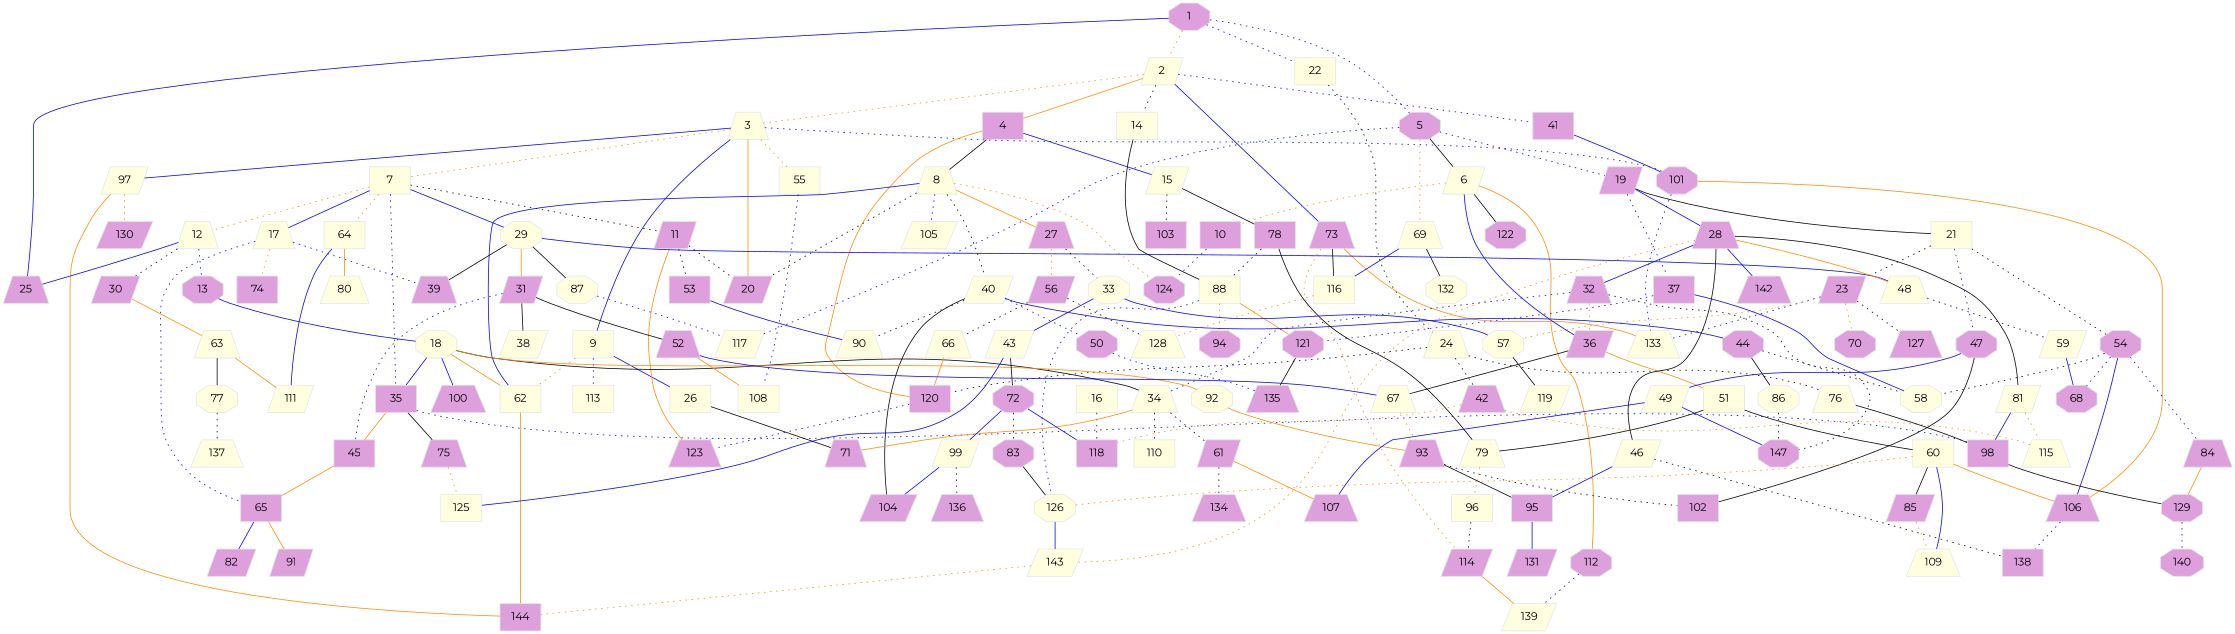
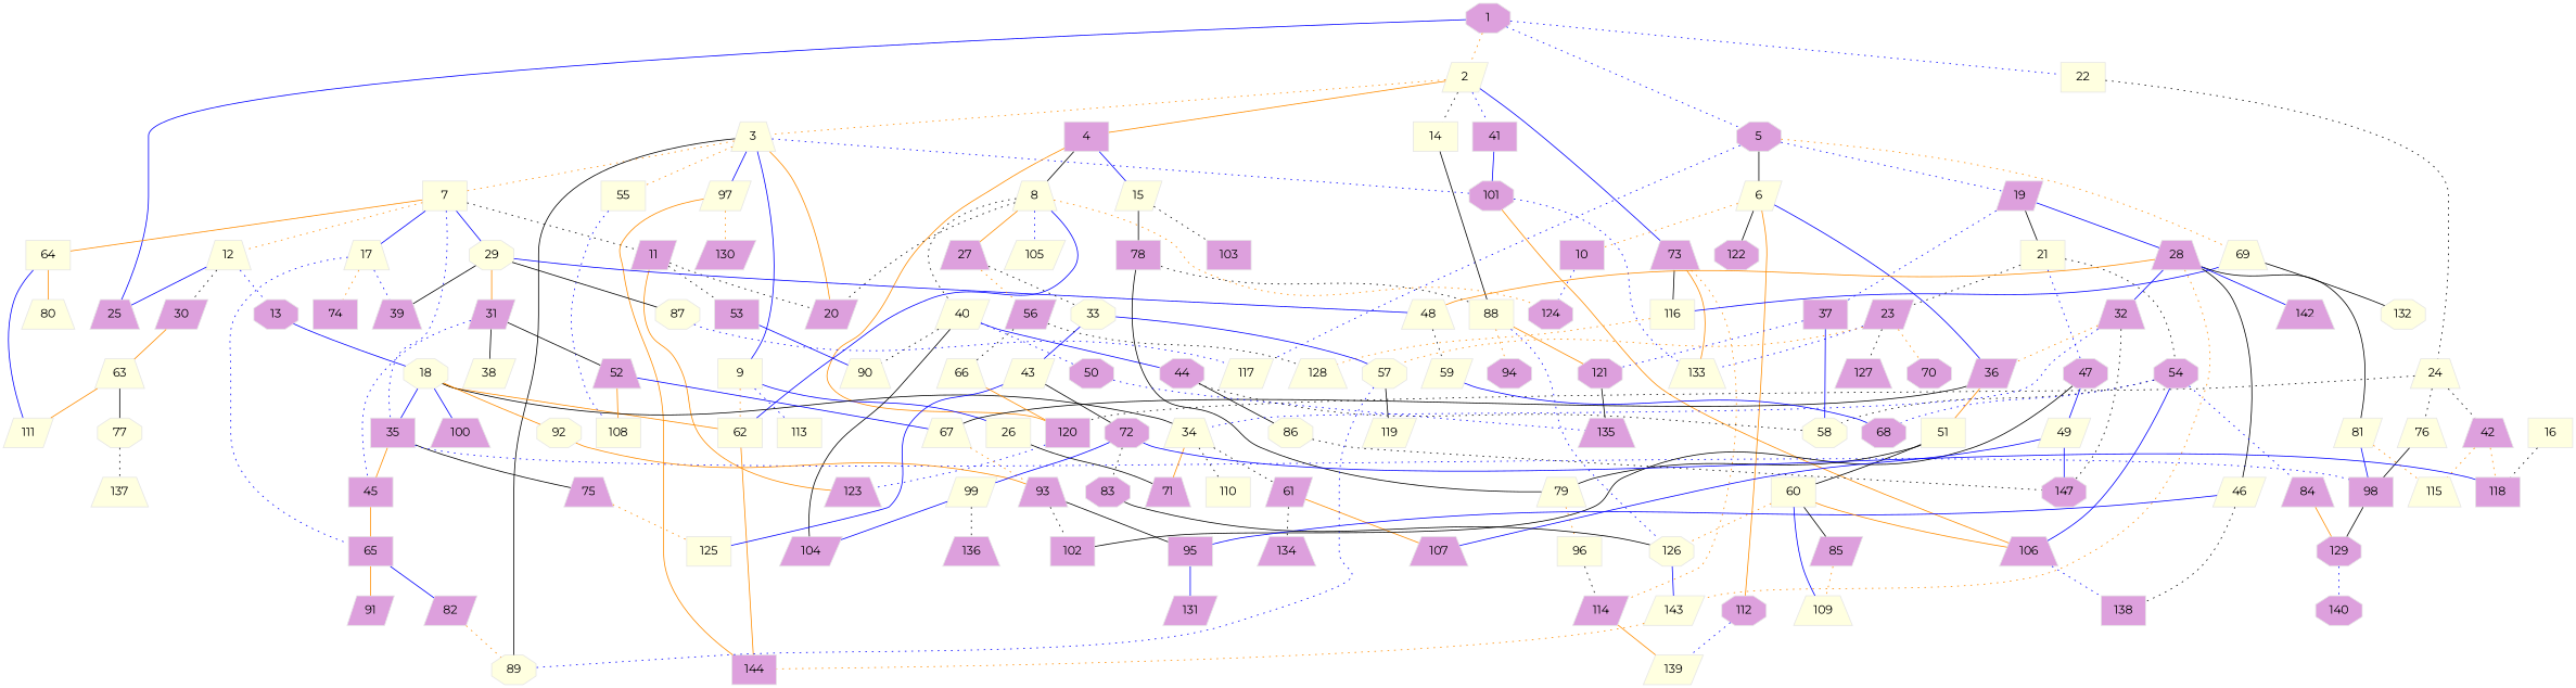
  graph {
    fontname=Montserrat
    node [color=gray90 fillcolor=plum fontname=Montserrat shape=trapezium style=filled]
    edge [color=blue fontname=Montserrat style=solid]
    1 [shape=octagon]
    2 [fillcolor=lightyellow shape=parallelogram]
    5 [shape=octagon]
    22 [fillcolor=lightyellow shape=box]
    25
    3 [fillcolor=lightyellow]
    4 [shape=box]
    14 [fillcolor=lightyellow shape=box]
    41 [shape=box]
    73
    6 [fillcolor=lightyellow shape=parallelogram]
    19 [shape=parallelogram]
    69 [fillcolor=lightyellow]
    117 [fillcolor=lightyellow shape=parallelogram]
    24 [fillcolor=lightyellow]
    7 [fillcolor=lightyellow shape=box]
    9 [fillcolor=lightyellow shape=box]
    20 [shape=parallelogram]
    55 [fillcolor=lightyellow shape=box]
+   89 [fillcolor=lightyellow shape=octagon]
    97 [fillcolor=lightyellow shape=parallelogram]
    101 [shape=octagon]
    8 [fillcolor=lightyellow]
    15 [fillcolor=lightyellow shape=parallelogram]
    120 [shape=box]
    88 [fillcolor=lightyellow shape=box]
    133 [fillcolor=lightyellow]
    116 [fillcolor=lightyellow shape=box]
    114 [shape=parallelogram]
    11 [shape=parallelogram]
    12 [fillcolor=lightyellow]
    17 [fillcolor=lightyellow]
    29 [fillcolor=lightyellow shape=octagon]
    35 [shape=box]
    64 [fillcolor=lightyellow shape=box]
    62 [fillcolor=lightyellow shape=box]
    26 [fillcolor=lightyellow shape=box]
    113 [fillcolor=lightyellow shape=box]
    108 [fillcolor=lightyellow shape=box]
    144 [shape=box]
    130 [shape=parallelogram]
    106
    27
    40 [fillcolor=lightyellow shape=parallelogram]
    105 [fillcolor=lightyellow shape=parallelogram]
    124 [shape=octagon]
    78 [shape=box]
    103 [shape=box]
    123
    10 [shape=box]
    36 [shape=parallelogram]
    112 [shape=octagon]
    122 [shape=octagon]
    21 [fillcolor=lightyellow shape=box]
    28
    37 [shape=box]
    132 [fillcolor=lightyellow shape=octagon]
    51 [fillcolor=lightyellow shape=box]
    67 [fillcolor=lightyellow]
    139 [fillcolor=lightyellow shape=parallelogram]
    53 [shape=box]
    13 [shape=octagon]
    30 [shape=parallelogram]
    39
    65 [shape=box]
    74 [shape=box]
    48 [fillcolor=lightyellow]
    31 [shape=parallelogram]
    87 [fillcolor=lightyellow shape=octagon]
    45 [shape=box]
    75
    98 [shape=box]
    111 [fillcolor=lightyellow shape=parallelogram]
    80 [fillcolor=lightyellow]
    33 [fillcolor=lightyellow shape=octagon]
    56 [shape=parallelogram]
    44 [shape=octagon]
    50 [shape=octagon]
    90 [fillcolor=lightyellow]
    104 [shape=parallelogram]
    16 [fillcolor=lightyellow shape=box]
    118 [shape=box]
    71
    18 [fillcolor=lightyellow shape=octagon]
    63 [fillcolor=lightyellow]
    34 [fillcolor=lightyellow]
    92 [fillcolor=lightyellow shape=octagon]
    100
    121 [shape=octagon]
    126 [fillcolor=lightyellow shape=octagon]
    94 [shape=octagon]
    79 [fillcolor=lightyellow]
    82 [shape=parallelogram]
    91 [shape=parallelogram]
    61 [shape=parallelogram]
    110 [fillcolor=lightyellow shape=box]
    93
    23 [shape=parallelogram]
    47 [shape=octagon]
    54 [shape=octagon]
    32
    46 [fillcolor=lightyellow shape=parallelogram]
    81 [fillcolor=lightyellow shape=parallelogram]
    142
    143 [fillcolor=lightyellow shape=parallelogram]
    58 [fillcolor=lightyellow shape=octagon]
    57 [fillcolor=lightyellow shape=octagon]
    70 [shape=octagon]
    127
    49 [fillcolor=lightyellow shape=parallelogram]
    102 [shape=box]
    68 [shape=octagon]
    84
    42
    76 [fillcolor=lightyellow]
    119 [fillcolor=lightyellow shape=parallelogram]
    115 [fillcolor=lightyellow]
    43 [fillcolor=lightyellow shape=parallelogram]
    66 [fillcolor=lightyellow]
    128 [fillcolor=lightyellow]
    n121 [label=147 shape=octagon]
    95 [shape=box]
    138 [shape=box]
    59 [fillcolor=lightyellow shape=parallelogram]
    38 [fillcolor=lightyellow shape=parallelogram]
    52
    77 [fillcolor=lightyellow shape=octagon]
    72 [shape=octagon]
    125 [fillcolor=lightyellow shape=box]
    107
    134
    129 [shape=octagon]
    60 [fillcolor=lightyellow shape=box]
    135
    86 [fillcolor=lightyellow shape=octagon]
    83 [shape=octagon]
    99 [fillcolor=lightyellow shape=parallelogram]
    131 [shape=parallelogram]
    85 [shape=parallelogram]
    109 [fillcolor=lightyellow]
    96 [fillcolor=lightyellow shape=box]
    137 [fillcolor=lightyellow]
    136
    140 [shape=octagon]
    1 -- 2 [color=darkorange style=dotted]
    1 -- 5 [style=dotted]
    1 -- 22 [style=dotted]
    1 -- 25
    2 -- 3 [color=darkorange style=dotted]
    2 -- 4 [color=darkorange]
    2 -- 14 [color=black style=dotted]
    2 -- 41 [style=dotted]
    2 -- 73
    5 -- 6 [color=black]
    5 -- 19 [style=dotted]
    5 -- 69 [color=darkorange style=dotted]
    5 -- 117 [style=dotted]
    22 -- 24 [color=black style=dotted]
    3 -- 7 [color=darkorange style=dotted]
    3 -- 9
    3 -- 20 [color=darkorange]
    3 -- 55 [color=darkorange style=dotted]
+   3 -- 89 [color=black]
    3 -- 97
    3 -- 101 [style=dotted]
    4 -- 8 [color=black]
    4 -- 15
    4 -- 120 [color=darkorange]
    14 -- 88 [color=black]
    41 -- 101
    73 -- 133 [color=darkorange]
    73 -- 116 [color=black]
    73 -- 114 [color=darkorange style=dotted]
    6 -- 10 [color=darkorange style=dotted]
    6 -- 36
    6 -- 112 [color=darkorange]
    6 -- 122 [color=black]
    19 -- 21 [color=black]
    19 -- 28
    19 -- 37 [style=dotted]
    69 -- 116
    69 -- 132 [color=black]
    24 -- 120 [color=black style=dotted]
    24 -- 42 [color=black style=dotted]
    24 -- 76 [color=black style=dotted]
    7 -- 11 [color=black style=dotted]
    7 -- 12 [color=darkorange style=dotted]
    7 -- 17
    7 -- 29
    7 -- 35 [style=dotted]
-   7 -- 64 [color=darkorange style=dotted]
+   7 -- 64 [color=darkorange]
    9 -- 62 [color=darkorange style=dotted]
    9 -- 26
    9 -- 113 [style=dotted]
    55 -- 108 [style=dotted]
    97 -- 144 [color=darkorange]
    97 -- 130 [color=darkorange style=dotted]
    101 -- 133 [style=dotted]
    101 -- 106 [color=darkorange]
    8 -- 20 [color=black style=dotted]
    8 -- 62
    8 -- 27 [color=darkorange]
    8 -- 40 [color=black style=dotted]
    8 -- 105 [style=dotted]
    8 -- 124 [color=darkorange style=dotted]
    15 -- 78 [color=black]
    15 -- 103 [color=black style=dotted]
    120 -- 123 [style=dotted]
    88 -- 121 [color=darkorange]
    88 -- 126 [style=dotted]
    88 -- 94 [color=darkorange style=dotted]
    116 -- 128 [color=darkorange style=dotted]
    114 -- 139 [color=darkorange]
    11 -- 20 [color=black style=dotted]
    11 -- 123 [color=darkorange]
    11 -- 53 [color=black style=dotted]
    12 -- 25
    12 -- 13 [style=dotted]
    12 -- 30 [color=black style=dotted]
    17 -- 39 [style=dotted]
    17 -- 65 [style=dotted]
    17 -- 74 [color=darkorange style=dotted]
    29 -- 39 [color=black]
    29 -- 48
    29 -- 31 [color=darkorange]
    29 -- 87 [color=black]
    35 -- 45 [color=darkorange]
    35 -- 75 [color=black]
    35 -- 98 [style=dotted]
    64 -- 111
    64 -- 80 [color=darkorange]
    62 -- 144 [color=darkorange]
    26 -- 71 [color=black]
    106 -- 138 [style=dotted]
    27 -- 33 [color=black style=dotted]
    27 -- 56 [color=darkorange style=dotted]
    40 -- 44
    40 -- 50 [style=dotted]
    40 -- 90 [color=black style=dotted]
    40 -- 104 [color=black]
    78 -- 88 [color=black style=dotted]
    78 -- 79 [color=black]
    10 -- 124 [style=dotted]
    36 -- 51 [color=darkorange]
    36 -- 67 [color=black]
    112 -- 139 [style=dotted]
    21 -- 23 [color=black style=dotted]
    21 -- 47 [style=dotted]
    21 -- 54 [color=black style=dotted]
    28 -- 48 [color=darkorange]
    28 -- 32
    28 -- 46 [color=black]
    28 -- 81 [color=black]
    28 -- 142
    28 -- 143 [color=darkorange style=dotted]
    37 -- 121 [style=dotted]
    37 -- 58
    51 -- 79 [color=black]
    51 -- 60 [color=black]
    67 -- 93 [color=darkorange style=dotted]
    53 -- 90
    13 -- 18
    30 -- 63 [color=darkorange]
    65 -- 82
    65 -- 91 [color=darkorange]
    48 -- 59 [color=black style=dotted]
    31 -- 45 [style=dotted]
    31 -- 38 [color=black]
    31 -- 52 [color=black]
    87 -- 117 [style=dotted]
    45 -- 65 [color=darkorange]
    75 -- 125 [color=darkorange style=dotted]
    98 -- 129 [color=black]
    33 -- 57
    33 -- 43
    56 -- 66 [color=black style=dotted]
    56 -- 128 [color=black style=dotted]
    44 -- 58 [color=black style=dotted]
    44 -- 86 [color=black]
    50 -- 135 [style=dotted]
    16 -- 118 [color=black style=dotted]
    18 -- 35
    18 -- 62 [color=darkorange]
    18 -- 34 [color=black]
    18 -- 92 [color=darkorange]
    18 -- 100
    63 -- 111 [color=darkorange]
    63 -- 77 [color=black]
    34 -- 71 [color=darkorange]
    34 -- 61 [color=black style=dotted]
    34 -- 110 [color=black style=dotted]
    92 -- 93 [color=darkorange]
    121 -- 135 [color=black]
    126 -- 143
    79 -- 96 [color=darkorange style=dotted]
+   82 -- 89 [color=darkorange style=dotted]
    61 -- 107 [color=darkorange]
    61 -- 134 [color=black style=dotted]
    93 -- 102 [color=black style=dotted]
    93 -- 95 [color=black]
    23 -- 133 [style=dotted]
    23 -- 57 [color=darkorange style=dotted]
    23 -- 70 [color=darkorange style=dotted]
    23 -- 127 [color=black style=dotted]
    47 -- 49
    47 -- 102 [color=black]
    54 -- 106
    54 -- 58 [color=black style=dotted]
    54 -- 68 [style=dotted]
    54 -- 84 [style=dotted]
    32 -- 36 [color=darkorange style=dotted]
    32 -- 34 [style=dotted]
    32 -- n121 [color=black style=dotted]
    46 -- 95
    46 -- 138 [color=black style=dotted]
    81 -- 98
    81 -- 115 [color=darkorange style=dotted]
    143 -- 144 [color=darkorange style=dotted]
+   57 -- 89 [style=dotted]
    57 -- 119 [color=black]
    49 -- n121
    49 -- 107
    84 -- 129 [color=darkorange]
    42 -- 118 [color=darkorange style=dotted]
    42 -- 115 [color=darkorange style=dotted]
    76 -- 98 [color=black]
    43 -- 72 [color=black]
    43 -- 125
    66 -- 120 [color=darkorange]
    95 -- 131
    59 -- 68
    52 -- 108 [color=darkorange]
    52 -- 67
    77 -- 137 [color=black style=dotted]
    72 -- 118
    72 -- 83 [color=black style=dotted]
    72 -- 99
    129 -- 140 [style=dotted]
    60 -- 106 [color=darkorange]
    60 -- 126 [color=darkorange style=dotted]
    60 -- 85 [color=black]
    60 -- 109
    86 -- n121 [color=black style=dotted]
    83 -- 126 [color=black]
    99 -- 104
    99 -- 136 [color=black style=dotted]
    85 -- 109 [color=darkorange style=dotted]
    96 -- 114 [color=black style=dotted]
  }
